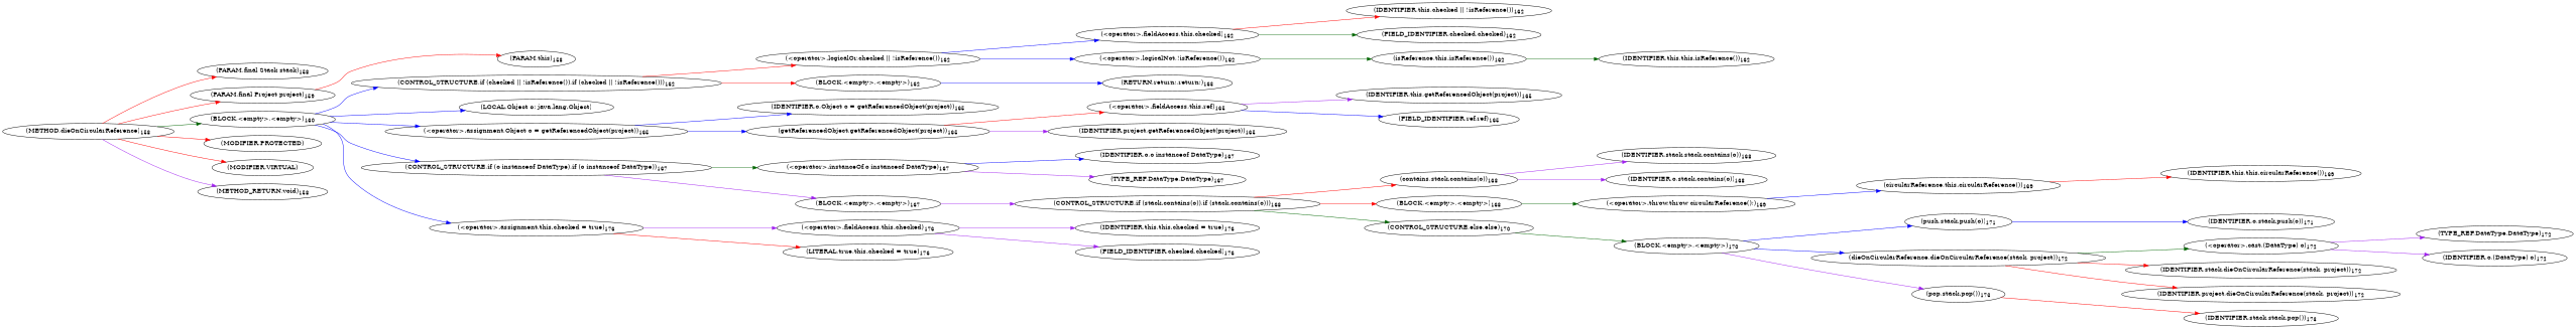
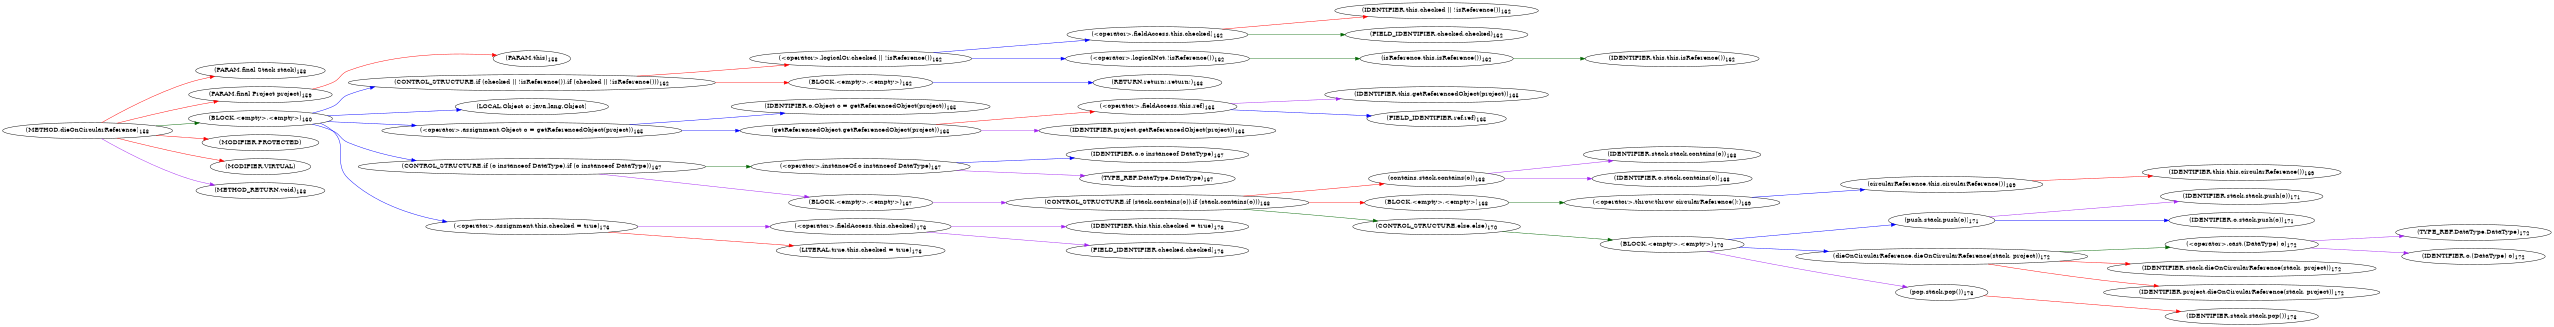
  digraph {
    rankdir=LR
    edge [color=red]
    n1 [label=<(METHOD,dieOnCircularReference)<SUB>158</SUB>>]
    n2 [label=<(PARAM,final Stack stack)<SUB>158</SUB>>]
    n3 [label=<(PARAM,final Project project)<SUB>159</SUB>>]
    n4 [label=<(BLOCK,&lt;empty&gt;,&lt;empty&gt;)<SUB>160</SUB>>]
    n5 [label=<(MODIFIER,PROTECTED)>]
    n6 [label=<(MODIFIER,VIRTUAL)>]
    n7 [label=<(METHOD_RETURN,void)<SUB>158</SUB>>]
    n8 [label=<(PARAM,this)<SUB>158</SUB>>]
    n9 [label=<(CONTROL_STRUCTURE,if (checked || !isReference()),if (checked || !isReference()))<SUB>162</SUB>>]
    n10 [label=<(LOCAL,Object o: java.lang.Object)>]
    n11 [label=<(&lt;operator&gt;.assignment,Object o = getReferencedObject(project))<SUB>165</SUB>>]
    n12 [label=<(CONTROL_STRUCTURE,if (o instanceof DataType),if (o instanceof DataType))<SUB>167</SUB>>]
    n13 [label=<(&lt;operator&gt;.assignment,this.checked = true)<SUB>176</SUB>>]
    n14 [label=<(&lt;operator&gt;.logicalOr,checked || !isReference())<SUB>162</SUB>>]
    n15 [label=<(BLOCK,&lt;empty&gt;,&lt;empty&gt;)<SUB>162</SUB>>]
    n16 [label=<(IDENTIFIER,o,Object o = getReferencedObject(project))<SUB>165</SUB>>]
    n17 [label=<(getReferencedObject,getReferencedObject(project))<SUB>165</SUB>>]
    n18 [label=<(&lt;operator&gt;.instanceOf,o instanceof DataType)<SUB>167</SUB>>]
    n19 [label=<(BLOCK,&lt;empty&gt;,&lt;empty&gt;)<SUB>167</SUB>>]
    n20 [label=<(&lt;operator&gt;.fieldAccess,this.checked)<SUB>176</SUB>>]
    n21 [label=<(LITERAL,true,this.checked = true)<SUB>176</SUB>>]
    n22 [label=<(&lt;operator&gt;.fieldAccess,this.checked)<SUB>162</SUB>>]
    n23 [label=<(&lt;operator&gt;.logicalNot,!isReference())<SUB>162</SUB>>]
    n24 [label=<(RETURN,return;,return;)<SUB>163</SUB>>]
    n25 [label=<(IDENTIFIER,this,checked || !isReference())<SUB>162</SUB>>]
    n26 [label=<(FIELD_IDENTIFIER,checked,checked)<SUB>162</SUB>>]
    n27 [label=<(isReference,this.isReference())<SUB>162</SUB>>]
    n28 [label=<(IDENTIFIER,this,this.isReference())<SUB>162</SUB>>]
    n29 [label=<(&lt;operator&gt;.fieldAccess,this.ref)<SUB>165</SUB>>]
    n30 [label=<(IDENTIFIER,project,getReferencedObject(project))<SUB>165</SUB>>]
    n31 [label=<(IDENTIFIER,this,getReferencedObject(project))<SUB>165</SUB>>]
    n32 [label=<(FIELD_IDENTIFIER,ref,ref)<SUB>165</SUB>>]
    n33 [label=<(IDENTIFIER,o,o instanceof DataType)<SUB>167</SUB>>]
    n34 [label=<(TYPE_REF,DataType,DataType)<SUB>167</SUB>>]
    n35 [label=<(CONTROL_STRUCTURE,if (stack.contains(o)),if (stack.contains(o)))<SUB>168</SUB>>]
    n36 [label=<(contains,stack.contains(o))<SUB>168</SUB>>]
    n37 [label=<(BLOCK,&lt;empty&gt;,&lt;empty&gt;)<SUB>168</SUB>>]
    n38 [label=<(CONTROL_STRUCTURE,else,else)<SUB>170</SUB>>]
    n39 [label=<(IDENTIFIER,stack,stack.contains(o))<SUB>168</SUB>>]
    n40 [label=<(IDENTIFIER,o,stack.contains(o))<SUB>168</SUB>>]
    n41 [label=<(&lt;operator&gt;.throw,throw circularReference();)<SUB>169</SUB>>]
    n42 [label=<(BLOCK,&lt;empty&gt;,&lt;empty&gt;)<SUB>170</SUB>>]
    n43 [label=<(circularReference,this.circularReference())<SUB>169</SUB>>]
    n44 [label=<(IDENTIFIER,this,this.circularReference())<SUB>169</SUB>>]
    n45 [label=<(push,stack.push(o))<SUB>171</SUB>>]
    n46 [label=<(dieOnCircularReference,dieOnCircularReference(stack, project))<SUB>172</SUB>>]
    n47 [label=<(pop,stack.pop())<SUB>173</SUB>>]
+   n48 [label=<(IDENTIFIER,stack,stack.push(o))<SUB>171</SUB>>]
    n49 [label=<(IDENTIFIER,o,stack.push(o))<SUB>171</SUB>>]
    n50 [label=<(&lt;operator&gt;.cast,(DataType) o)<SUB>172</SUB>>]
    n51 [label=<(IDENTIFIER,stack,dieOnCircularReference(stack, project))<SUB>172</SUB>>]
    n52 [label=<(IDENTIFIER,project,dieOnCircularReference(stack, project))<SUB>172</SUB>>]
    n53 [label=<(IDENTIFIER,stack,stack.pop())<SUB>173</SUB>>]
    n54 [label=<(TYPE_REF,DataType,DataType)<SUB>172</SUB>>]
    n55 [label=<(IDENTIFIER,o,(DataType) o)<SUB>172</SUB>>]
    n56 [label=<(IDENTIFIER,this,this.checked = true)<SUB>176</SUB>>]
    n57 [label=<(FIELD_IDENTIFIER,checked,checked)<SUB>176</SUB>>]
    n1 -> n2
    n1 -> n3
    n1 -> n4 [color=darkgreen]
    n1 -> n5
    n1 -> n6
    n1 -> n7 [color=purple]
    n3 -> n8
    n4 -> n9 [color=blue]
    n4 -> n10 [color=blue]
    n4 -> n11 [color=blue]
    n4 -> n12 [color=blue]
    n4 -> n13 [color=blue]
    n9 -> n14
    n9 -> n15
    n11 -> n16 [color=blue]
    n11 -> n17 [color=blue]
    n12 -> n18 [color=darkgreen]
    n12 -> n19 [color=purple]
    n13 -> n20 [color=purple]
    n13 -> n21
    n14 -> n22 [color=blue]
    n14 -> n23 [color=blue]
    n15 -> n24 [color=blue]
    n17 -> n29
    n17 -> n30 [color=purple]
    n18 -> n33 [color=blue]
    n18 -> n34 [color=purple]
    n19 -> n35 [color=purple]
    n20 -> n56 [color=purple]
    n20 -> n57 [color=purple]
    n22 -> n25
    n22 -> n26 [color=darkgreen]
    n23 -> n27 [color=darkgreen]
    n27 -> n28 [color=darkgreen]
    n29 -> n31 [color=purple]
    n29 -> n32 [color=blue]
    n35 -> n36
    n35 -> n37
    n35 -> n38 [color=darkgreen]
    n36 -> n39 [color=purple]
    n36 -> n40 [color=purple]
    n37 -> n41 [color=darkgreen]
    n38 -> n42 [color=darkgreen]
    n41 -> n43 [color=blue]
    n42 -> n45 [color=blue]
    n42 -> n46 [color=blue]
    n42 -> n47 [color=purple]
    n43 -> n44
+   n45 -> n48 [color=purple]
    n45 -> n49 [color=blue]
    n46 -> n50 [color=darkgreen]
    n46 -> n51
    n46 -> n52
    n47 -> n53
    n50 -> n54 [color=purple]
    n50 -> n55 [color=purple]
  }
